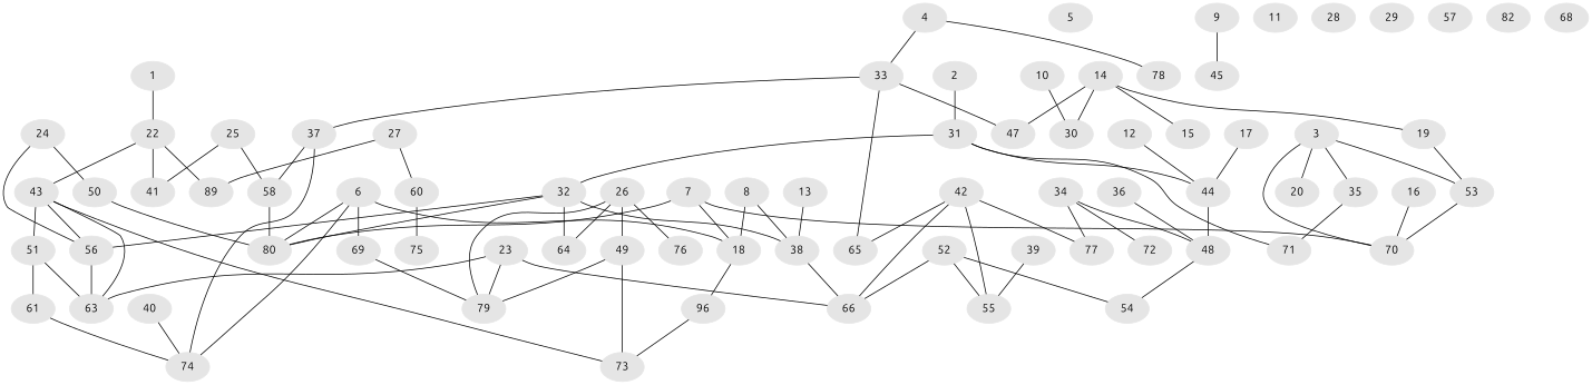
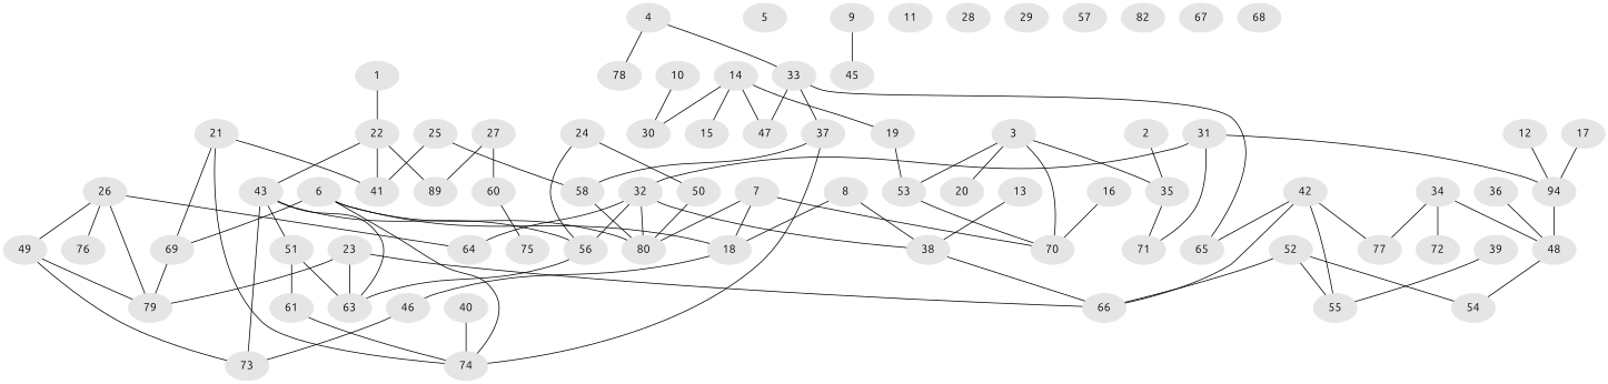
  graph {
    fontname=Ubuntu
    node [color=gray90 fontname=Ubuntu style=filled]
    edge [fontname=Ubuntu]
    1
    22
    41
    43
    n5 [label=89]
    2
    31
-   44
+   44 [label=94]
    32
    71
    3
    20
    35
    53
    70
    16
    4
    33
    78
    47
    37
    65
    5
    6
    18
    69
    74
    80
-   46 [label=96]
+   46
    79
    7
    8
    38
    66
    9
    45
    10
    30
    11
    12
    48
    13
    14
    15
    19
    17
    73
+   21
    63
    56
    51
    23
    24
    50
    25
    58
    26
    49
    64
    76
    27
    60
    75
    28
    29
    34
    72
    77
    54
    36
    39
    55
    40
    42
    61
    52
    57
    n78 [label=82]
+   67
    68
    1 -- 22
    22 -- 41
    22 -- 43
    22 -- n5
    43 -- 73
    43 -- 63
    43 -- 56
    43 -- 51
-   2 -- 31
+   2 -- 35
    31 -- 44
    31 -- 32
    31 -- 71
    44 -- 48
    32 -- 80
    32 -- 38
    32 -- 56
    32 -- 64
    3 -- 20
    3 -- 35
    3 -- 53
    3 -- 70
    35 -- 71
    53 -- 70
    16 -- 70
    4 -- 33
    4 -- 78
    33 -- 47
    33 -- 37
    33 -- 65
    37 -- 74
    37 -- 58
    6 -- 18
    6 -- 69
    6 -- 74
    6 -- 80
    18 -- 46
    69 -- 79
    46 -- 73
    7 -- 70
    7 -- 18
    7 -- 80
    8 -- 18
    8 -- 38
    38 -- 66
    9 -- 45
    10 -- 30
    12 -- 44
    48 -- 54
    13 -- 38
    14 -- 47
    14 -- 30
    14 -- 15
    14 -- 19
    19 -- 53
    17 -- 44
+   21 -- 41
+   21 -- 69
+   21 -- 74
    56 -- 63
    51 -- 63
    51 -- 61
    23 -- 79
    23 -- 66
    23 -- 63
    24 -- 56
    24 -- 50
    50 -- 80
    25 -- 41
    25 -- 58
    58 -- 80
    26 -- 79
    26 -- 49
    26 -- 64
    26 -- 76
    49 -- 79
    49 -- 73
    27 -- n5
    27 -- 60
    60 -- 75
    34 -- 48
    34 -- 72
    34 -- 77
    36 -- 48
    39 -- 55
    40 -- 74
    42 -- 65
    42 -- 66
    42 -- 77
    42 -- 55
    61 -- 74
    52 -- 66
    52 -- 54
    52 -- 55
  }
